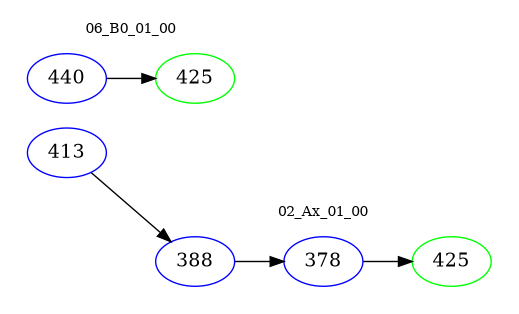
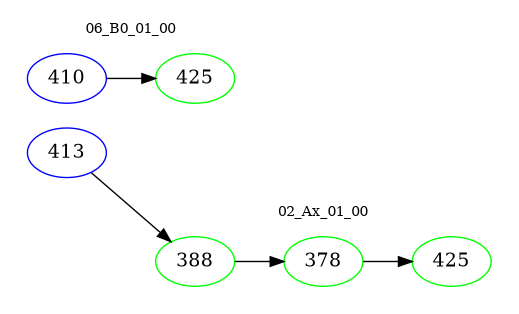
  digraph {
    rankdir=LR
    node [color=blue]
    edge [color=black]
-   n1 [label=388]
-   n2 [label=378]
+   n1 [color=green label=388]
+   n2 [color=green label=378]
    n3 [color=green label=425]
    n4 [label=413]
-   n5 [label=440]
+   n5 [label=410]
    n6 [color=green label=425]
    subgraph cluster_1 {
      color=white
      fontsize=10
      label="02_Ax_01_00"
      n1
      n2
      n3
    }
    subgraph cluster_2 {
      color=white
      fontsize=10
      label="06_B0_01_00"
      n4
      n5
      n6
    }
    n1 -> n2
    n2 -> n3
    n4 -> n1
    n5 -> n6
  }
